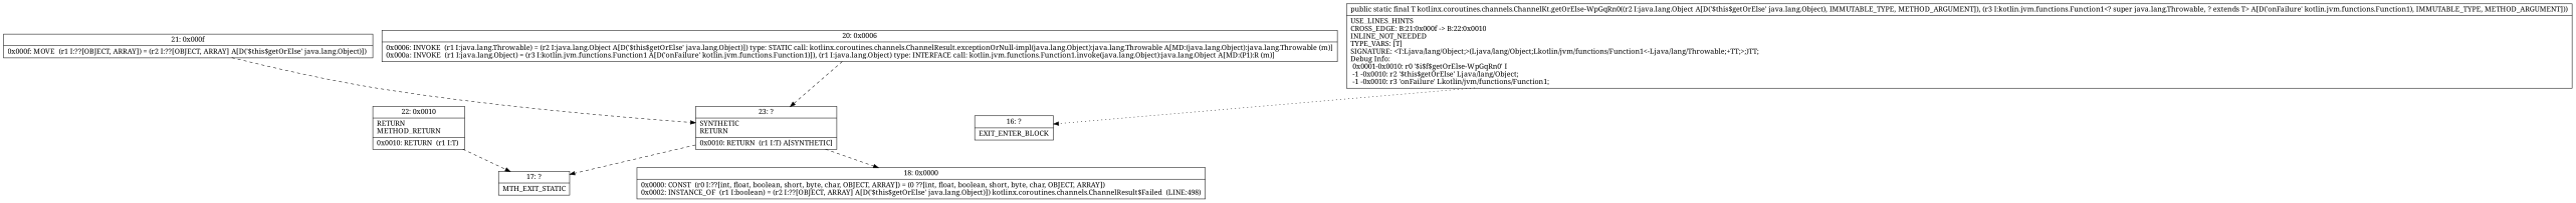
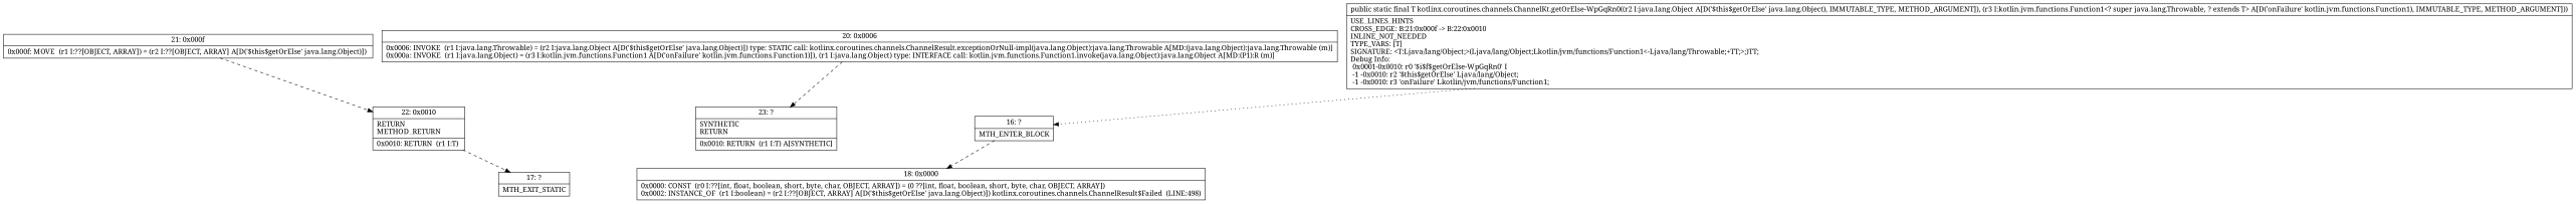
  digraph {
    fontname="Noto Serif"
    node [fontname="Noto Serif" shape=record]
    edge [fontname="Noto Serif" style=dashed]
-   n1 [label="{16\:\ ?|EXIT_ENTER_BLOCK\l}"]
+   n1 [label="{16\:\ ?|MTH_ENTER_BLOCK\l}"]
    n2 [label="{18\:\ 0x0000|0x0000: CONST  (r0 I:??[int, float, boolean, short, byte, char, OBJECT, ARRAY]) = (0 ??[int, float, boolean, short, byte, char, OBJECT, ARRAY]) \l0x0002: INSTANCE_OF  (r1 I:boolean) = (r2 I:??[OBJECT, ARRAY] A[D('$this$getOrElse' java.lang.Object)]) kotlinx.coroutines.channels.ChannelResult$Failed  (LINE:498)\l}"]
    n3 [label="{20\:\ 0x0006|0x0006: INVOKE  (r1 I:java.lang.Throwable) = (r2 I:java.lang.Object A[D('$this$getOrElse' java.lang.Object)]) type: STATIC call: kotlinx.coroutines.channels.ChannelResult.exceptionOrNull\-impl(java.lang.Object):java.lang.Throwable A[MD:(java.lang.Object):java.lang.Throwable (m)]\l0x000a: INVOKE  (r1 I:java.lang.Object) = (r3 I:kotlin.jvm.functions.Function1 A[D('onFailure' kotlin.jvm.functions.Function1)]), (r1 I:java.lang.Object) type: INTERFACE call: kotlin.jvm.functions.Function1.invoke(java.lang.Object):java.lang.Object A[MD:(P1):R (m)]\l}"]
    n4 [label="{23\:\ ?|SYNTHETIC\lRETURN\l|0x0010: RETURN  (r1 I:T) A[SYNTHETIC]\l}"]
    n5 [label="{21\:\ 0x000f|0x000f: MOVE  (r1 I:??[OBJECT, ARRAY]) = (r2 I:??[OBJECT, ARRAY] A[D('$this$getOrElse' java.lang.Object)]) \l}"]
    n6 [label="{22\:\ 0x0010|RETURN\lMETHOD_RETURN\l|0x0010: RETURN  (r1 I:T) \l}"]
    n7 [label="{17\:\ ?|MTH_EXIT_STATIC\l}"]
    n8 [label="{public static final T kotlinx.coroutines.channels.ChannelKt.getOrElse\-WpGqRn0((r2 I:java.lang.Object A[D('$this$getOrElse' java.lang.Object), IMMUTABLE_TYPE, METHOD_ARGUMENT]), (r3 I:kotlin.jvm.functions.Function1\<? super java.lang.Throwable, ? extends T\> A[D('onFailure' kotlin.jvm.functions.Function1), IMMUTABLE_TYPE, METHOD_ARGUMENT]))  | USE_LINES_HINTS\lCROSS_EDGE: B:21:0x000f \-\> B:22:0x0010\lINLINE_NOT_NEEDED\lTYPE_VARS: [T]\lSIGNATURE: \<T:Ljava\/lang\/Object;\>(Ljava\/lang\/Object;Lkotlin\/jvm\/functions\/Function1\<\-Ljava\/lang\/Throwable;+TT;\>;)TT;\lDebug Info:\l  0x0001\-0x0010: r0 '$i$f$getOrElse\-WpGqRn0' I\l  \-1 \-0x0010: r2 '$this$getOrElse' Ljava\/lang\/Object;\l  \-1 \-0x0010: r3 'onFailure' Lkotlin\/jvm\/functions\/Function1;\l}"]
-   n4 -> n2
+   n1 -> n2
    n3 -> n4
-   n4 -> n7
-   n5 -> n4
+   n5 -> n6
    n6 -> n7
    n8 -> n1 [style=dotted]
  }
